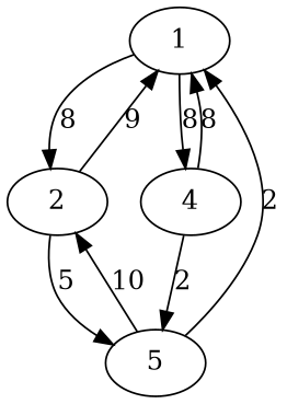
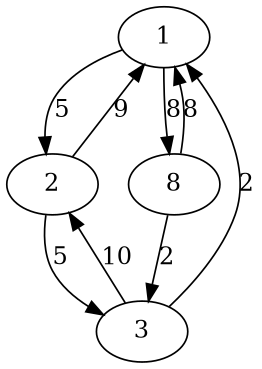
  digraph {
    1
    2
-   4
-   3 [label=5]
-   1 -> 2 [label=8]
+   4 [label=8]
+   3
+   1 -> 2 [label=5]
    1 -> 4 [label=8]
    2 -> 1 [label=9]
    2 -> 3 [label=5]
    4 -> 1 [label=8]
    4 -> 3 [label=2]
    3 -> 1 [label=2]
    3 -> 2 [label=10]
  }
